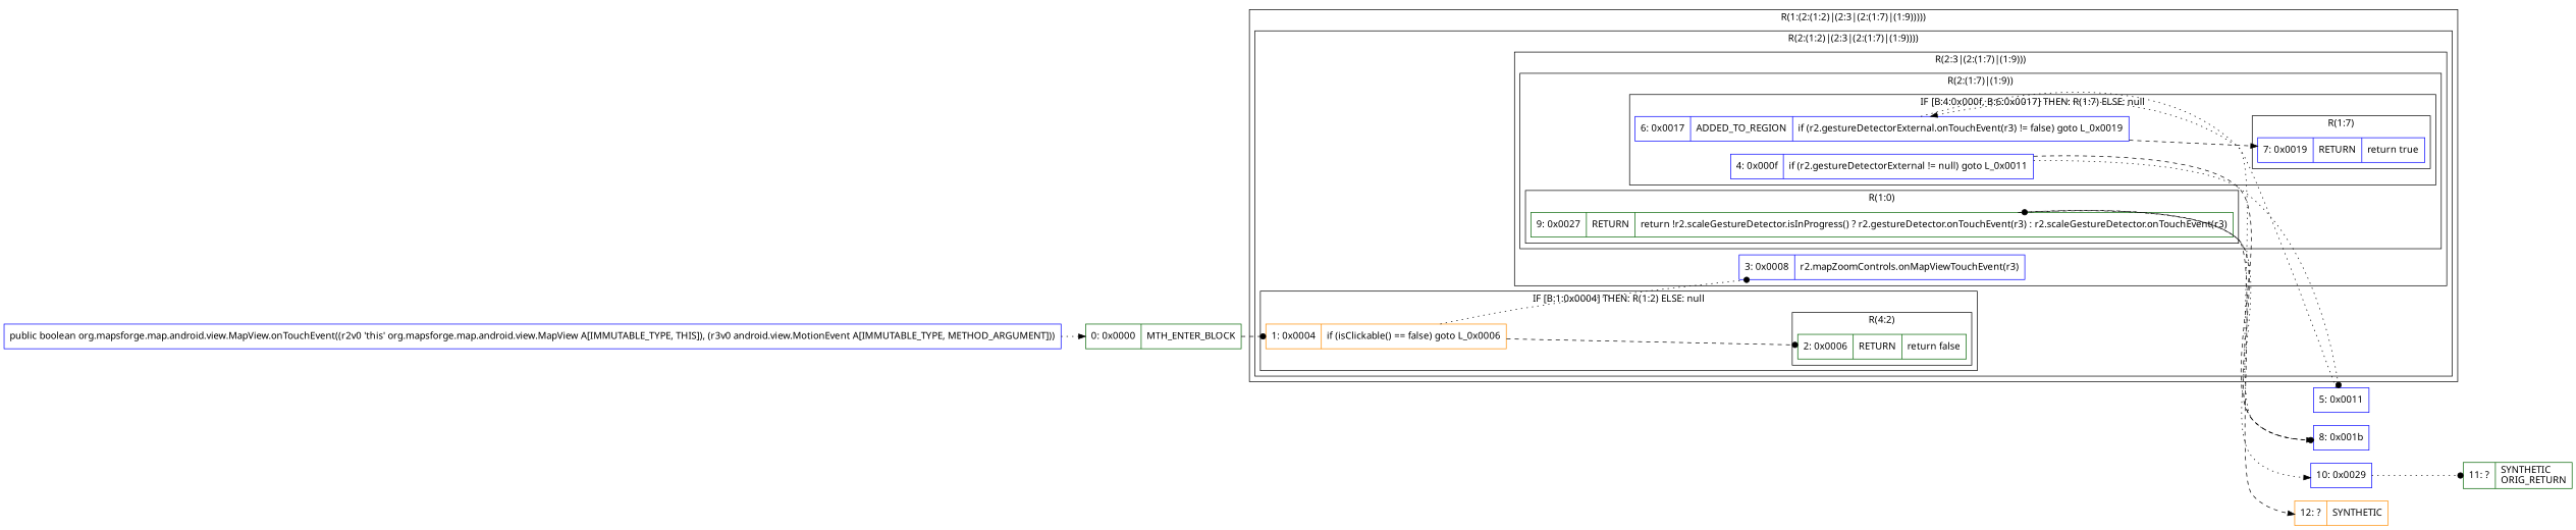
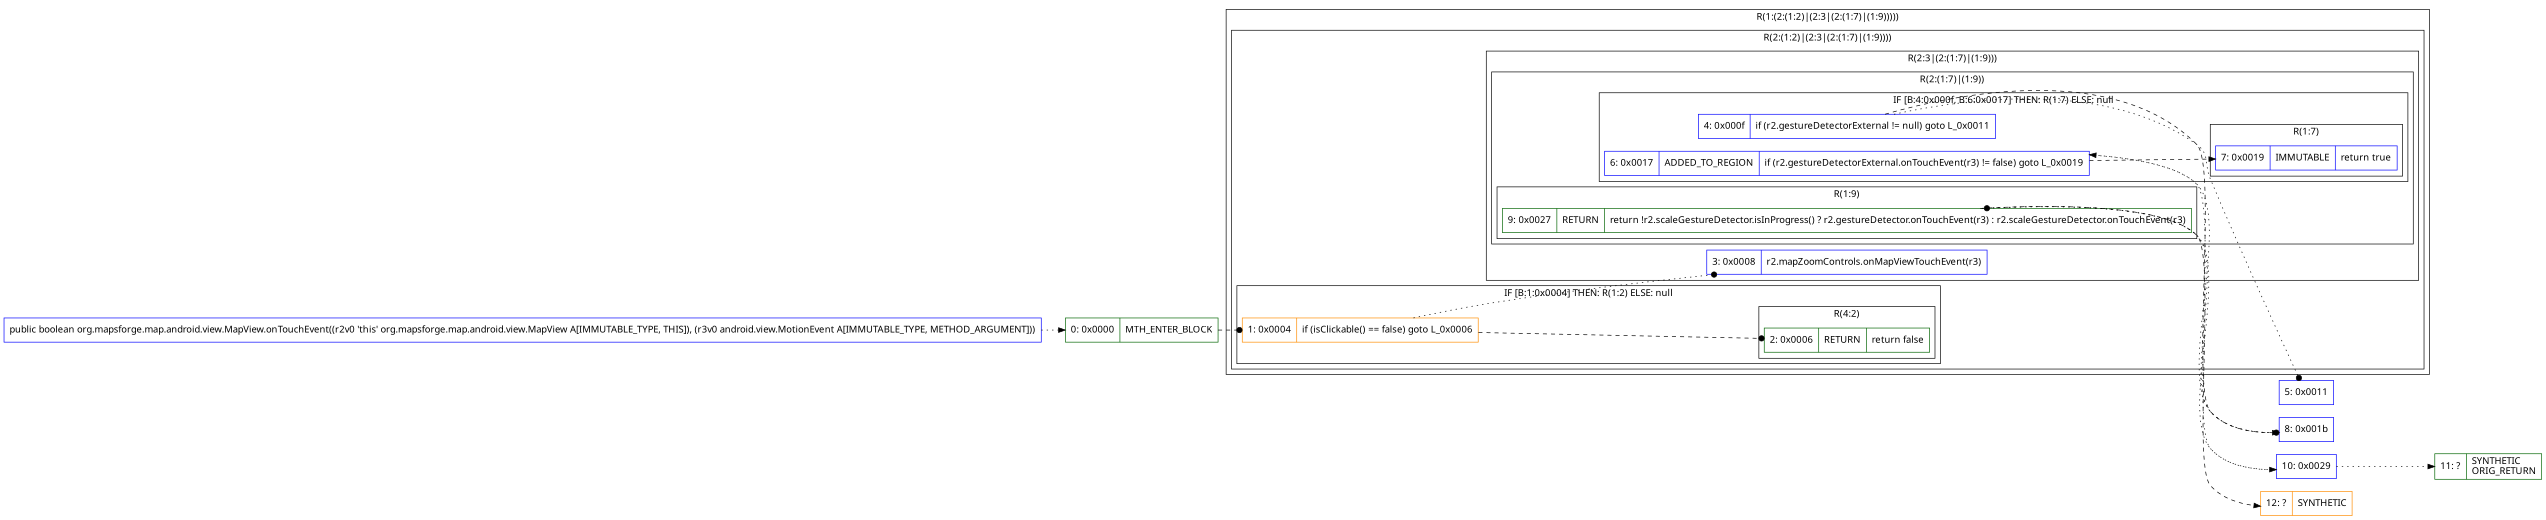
  digraph {
    fontname="Noto Sans"
    rankdir=LR
    node [color=blue fontname="Noto Sans" shape=record]
    edge [arrowhead=dot fontname="Noto Sans" style=dotted]
    n1 [color=darkgreen label="{2\:\ 0x0006|RETURN\l|return false\l}"]
    n2 [color=darkorange label="{1\:\ 0x0004|if (isClickable() == false) goto L_0x0006\l}"]
-   n3 [label="{7\:\ 0x0019|RETURN\l|return true\l}"]
+   n3 [label="{7\:\ 0x0019|IMMUTABLE\l|return true\l}"]
    n4 [label="{4\:\ 0x000f|if (r2.gestureDetectorExternal != null) goto L_0x0011\l}"]
    n5 [label="{6\:\ 0x0017|ADDED_TO_REGION\l|if (r2.gestureDetectorExternal.onTouchEvent(r3) != false) goto L_0x0019\l}"]
    n6 [color=darkgreen label="{9\:\ 0x0027|RETURN\l|return !r2.scaleGestureDetector.isInProgress() ? r2.gestureDetector.onTouchEvent(r3) : r2.scaleGestureDetector.onTouchEvent(r3)\l}"]
    n7 [label="{3\:\ 0x0008|r2.mapZoomControls.onMapViewTouchEvent(r3)\l}"]
    n8 [label="{5\:\ 0x0011}"]
    n9 [label="{8\:\ 0x001b}"]
    n10 [label="{10\:\ 0x0029}"]
    n11 [color=darkorange label="{12\:\ ?|SYNTHETIC\l}"]
    n12 [color=darkgreen label="{11\:\ ?|SYNTHETIC\lORIG_RETURN\l}"]
    n13 [color=darkgreen label="{0\:\ 0x0000|MTH_ENTER_BLOCK\l}"]
    n14 [label="{public boolean org.mapsforge.map.android.view.MapView.onTouchEvent((r2v0 'this' org.mapsforge.map.android.view.MapView A[IMMUTABLE_TYPE, THIS]), (r3v0 android.view.MotionEvent A[IMMUTABLE_TYPE, METHOD_ARGUMENT])) }"]
    subgraph cluster_1 {
      label="R(1:(2:(1:2)|(2:3|(2:(1:7)|(1:9)))))"
      subgraph cluster_2 {
        label="R(2:(1:2)|(2:3|(2:(1:7)|(1:9))))"
        subgraph cluster_3 {
          label="IF [B:1:0x0004] THEN: R(1:2) ELSE: null"
          n2
          subgraph cluster_4 {
            label="R(4:2)"
            n1
          }
        }
        subgraph cluster_5 {
          label="R(2:3|(2:(1:7)|(1:9)))"
          n7
          subgraph cluster_6 {
            label="R(2:(1:7)|(1:9))"
            subgraph cluster_7 {
              label="IF [B:4:0x000f, B:6:0x0017] THEN: R(1:7) ELSE: null"
              n4
              n5
              subgraph cluster_8 {
                label="R(1:7)"
                n3
              }
            }
            subgraph cluster_9 {
-             label="R(1:0)"
+             label="R(1:9)"
              n6
            }
          }
        }
      }
    }
    n2 -> n1 [style=dashed]
    n2 -> n7
    n4 -> n8
    n4 -> n9 [arrowhead=normal style=dashed]
    n5 -> n3 [arrowhead=normal style=dashed]
    n5 -> n9
    n6 -> n10 [arrowhead=normal]
    n6 -> n11 [arrowhead=normal style=dashed]
-   n8 -> n5 [arrowhead=normal]
-   n9 -> n6 [style=dashed]
-   n10 -> n12
+   n10 -> n5 [arrowhead=normal]
+   n9 -> n6
+   n10 -> n12 [arrowhead=normal]
    n13 -> n2 [style=dashed]
    n14 -> n13 [arrowhead=normal]
  }
